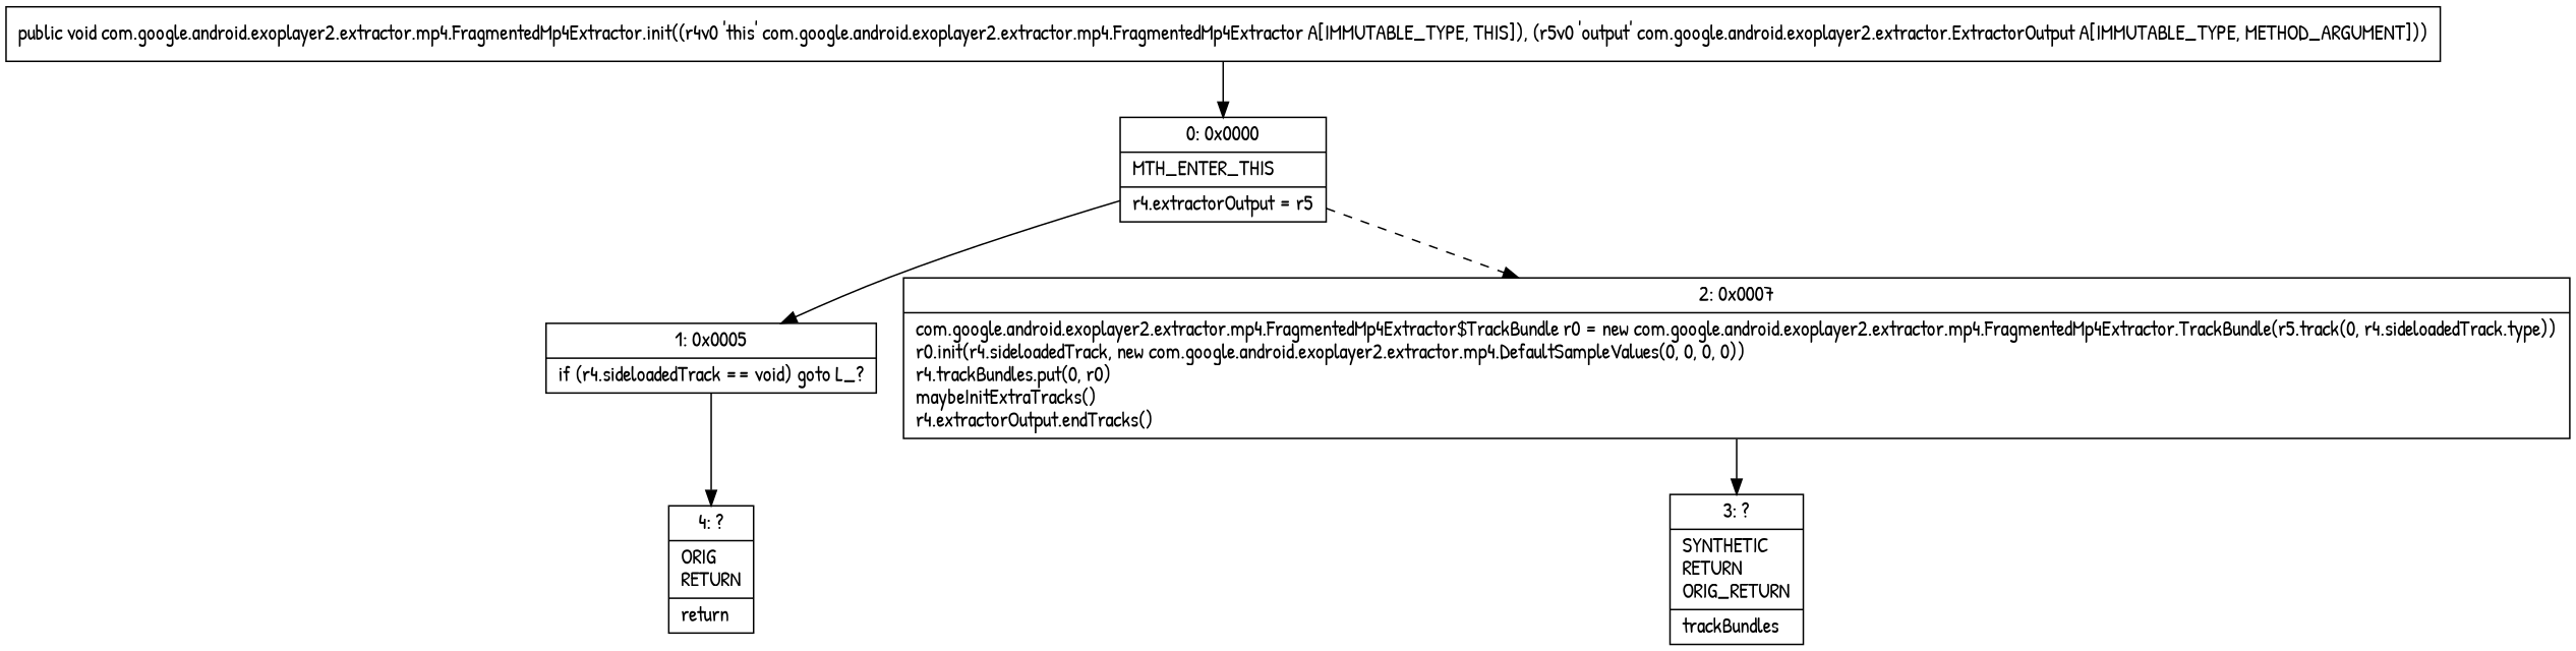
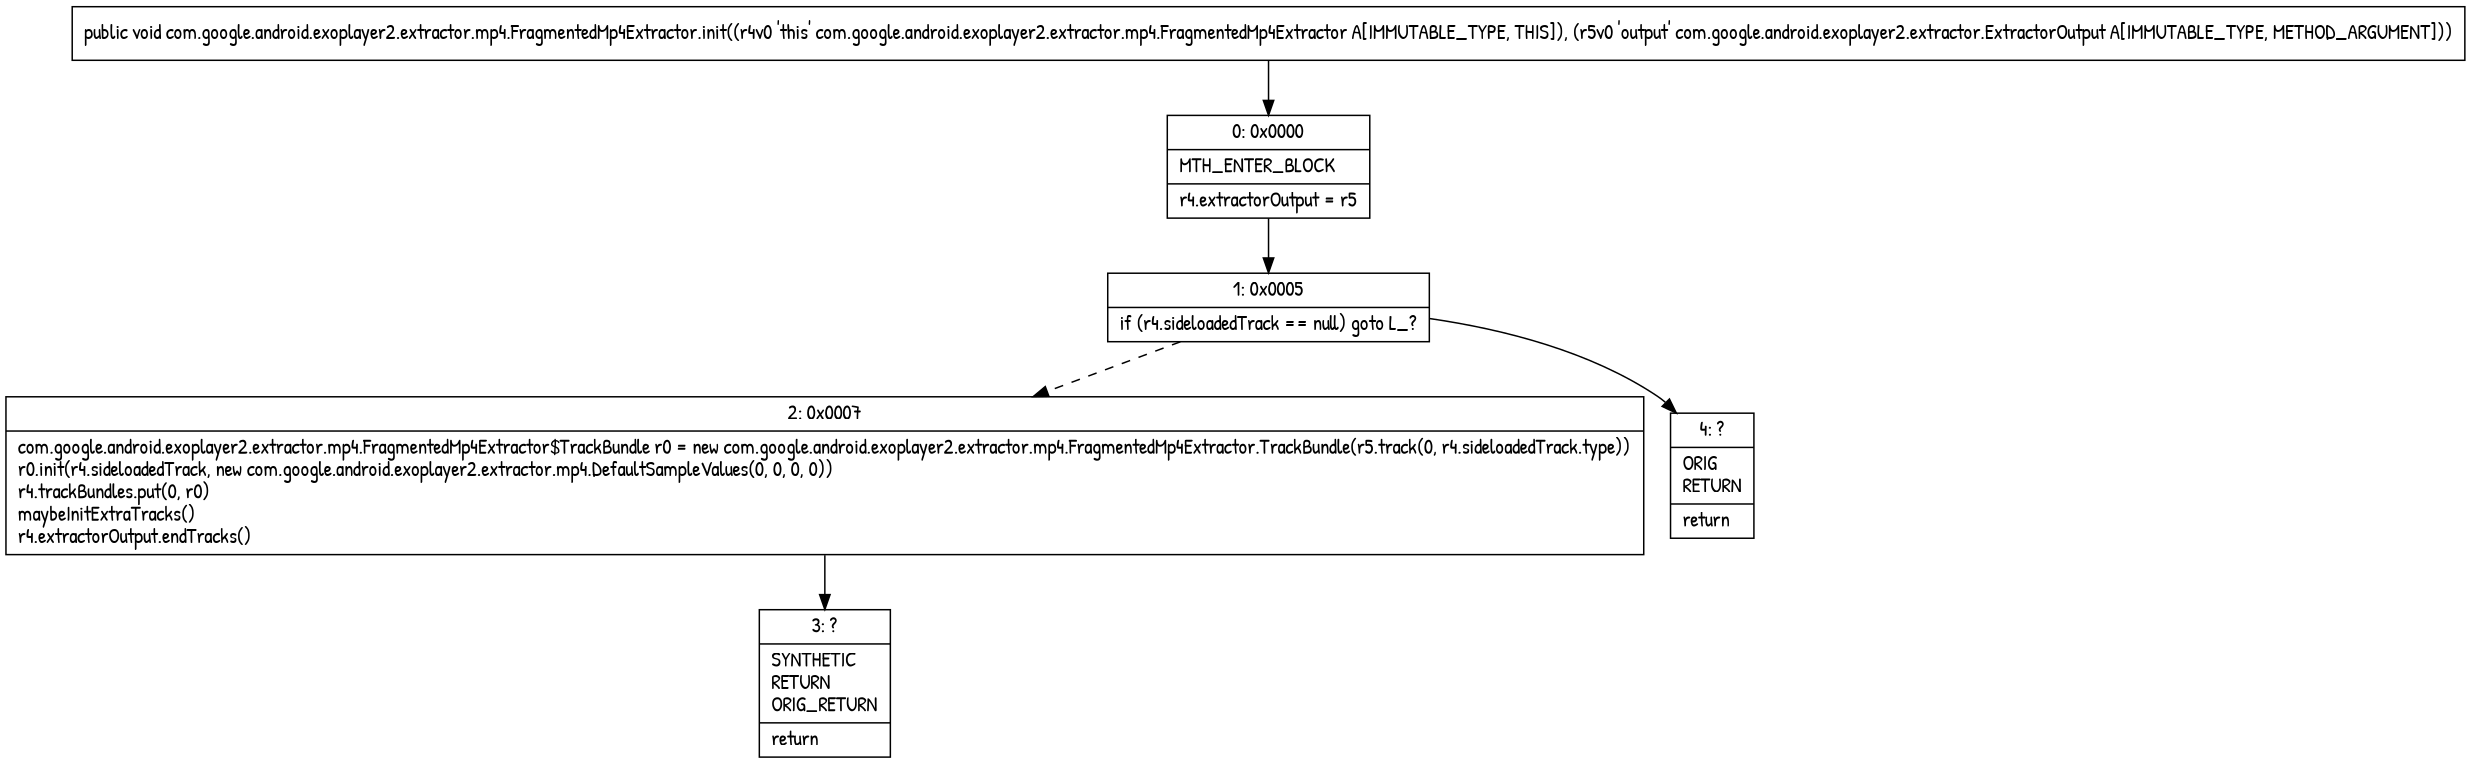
  digraph {
    fontname="Patrick Hand"
    node [fontname="Patrick Hand" shape=record]
    edge [fontname="Patrick Hand"]
-   n1 [label="{0\:\ 0x0000|MTH_ENTER_THIS\l|r4.extractorOutput = r5\l}"]
-   n2 [label="{1\:\ 0x0005|if (r4.sideloadedTrack == void) goto L_?\l}"]
+   n1 [label="{0\:\ 0x0000|MTH_ENTER_BLOCK\l|r4.extractorOutput = r5\l}"]
+   n2 [label="{1\:\ 0x0005|if (r4.sideloadedTrack == null) goto L_?\l}"]
    n3 [label="{2\:\ 0x0007|com.google.android.exoplayer2.extractor.mp4.FragmentedMp4Extractor$TrackBundle r0 = new com.google.android.exoplayer2.extractor.mp4.FragmentedMp4Extractor.TrackBundle(r5.track(0, r4.sideloadedTrack.type))\lr0.init(r4.sideloadedTrack, new com.google.android.exoplayer2.extractor.mp4.DefaultSampleValues(0, 0, 0, 0))\lr4.trackBundles.put(0, r0)\lmaybeInitExtraTracks()\lr4.extractorOutput.endTracks()\l}"]
    n4 [label="{4\:\ ?|ORIG\lRETURN\l|return\l}"]
-   n5 [label="{3\:\ ?|SYNTHETIC\lRETURN\lORIG_RETURN\l|trackBundles\l}"]
+   n5 [label="{3\:\ ?|SYNTHETIC\lRETURN\lORIG_RETURN\l|return\l}"]
    n6 [label="{public void com.google.android.exoplayer2.extractor.mp4.FragmentedMp4Extractor.init((r4v0 'this' com.google.android.exoplayer2.extractor.mp4.FragmentedMp4Extractor A[IMMUTABLE_TYPE, THIS]), (r5v0 'output' com.google.android.exoplayer2.extractor.ExtractorOutput A[IMMUTABLE_TYPE, METHOD_ARGUMENT])) }"]
    n1 -> n2
-   n1 -> n3 [style=dashed]
+   n2 -> n3 [style=dashed]
    n2 -> n4
    n3 -> n5
    n6 -> n1
  }
